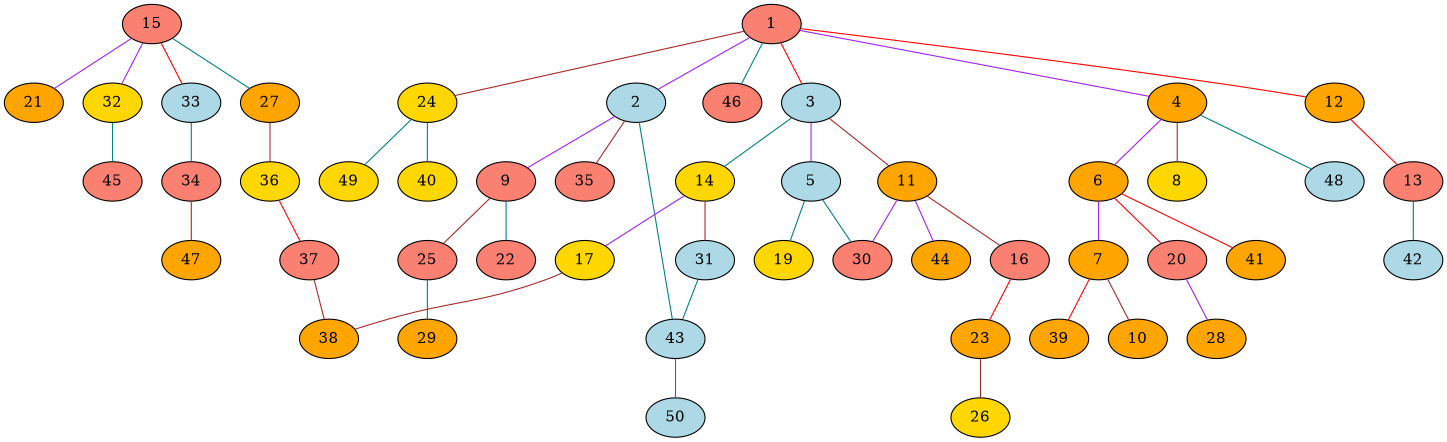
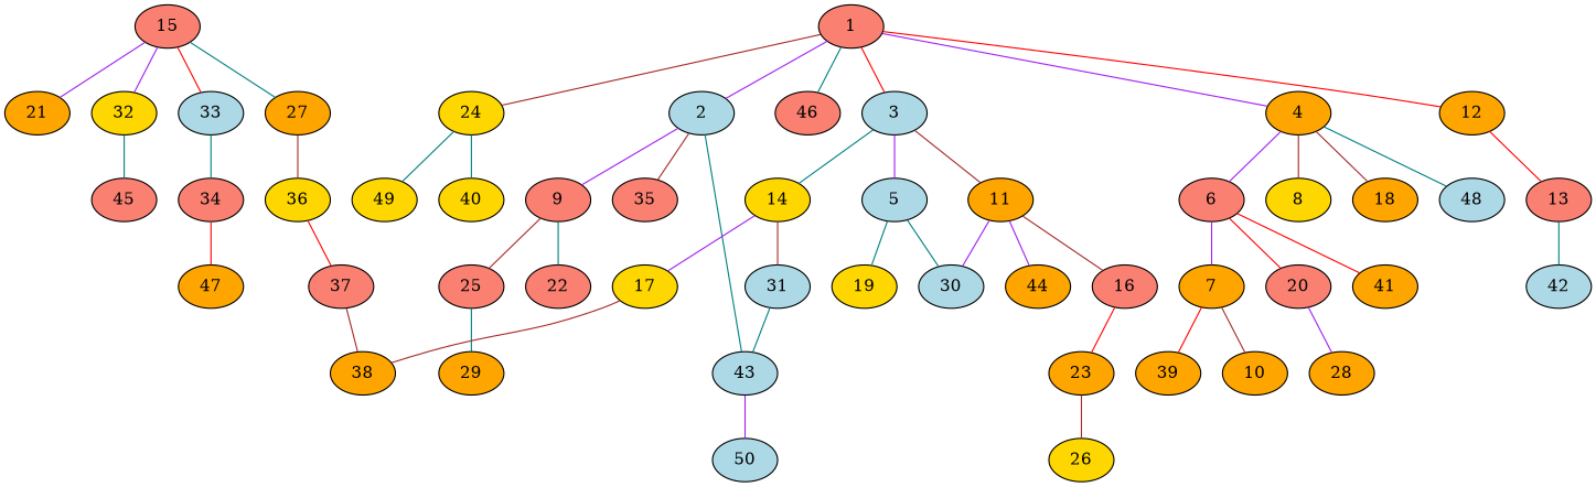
  graph {
    node [fillcolor=orange style=filled]
    edge [color=teal]
    1 [fillcolor=salmon]
    2 [fillcolor=lightblue]
    3 [fillcolor=lightblue]
    4
    12
    24 [fillcolor=gold]
    46 [fillcolor=salmon]
    9 [fillcolor=salmon]
    35 [fillcolor=salmon]
    43 [fillcolor=lightblue]
    5 [fillcolor=lightblue]
    11
    14 [fillcolor=gold]
-   6
+   6 [fillcolor=salmon]
    8 [fillcolor=gold]
+   18
    48 [fillcolor=lightblue]
    13 [fillcolor=salmon]
    40 [fillcolor=gold]
    49 [fillcolor=gold]
    22 [fillcolor=salmon]
    25 [fillcolor=salmon]
    50 [fillcolor=lightblue]
    19 [fillcolor=gold]
-   30 [fillcolor=salmon]
+   30 [fillcolor=lightblue]
    16 [fillcolor=salmon]
    44
    17 [fillcolor=gold]
    31 [fillcolor=lightblue]
    7
    20 [fillcolor=salmon]
    41
    42 [fillcolor=lightblue]
    29
    15 [fillcolor=salmon]
    21
    27
    32 [fillcolor=gold]
    33 [fillcolor=lightblue]
    23
    38
    10
    39
    28
    36 [fillcolor=gold]
    45 [fillcolor=salmon]
    34 [fillcolor=salmon]
    26 [fillcolor=gold]
    37 [fillcolor=salmon]
    47
    1 -- 2 [color=purple]
    1 -- 3 [color=red]
    1 -- 4 [color=purple]
    1 -- 12 [color=red]
    1 -- 24 [color=brown]
    1 -- 46
    2 -- 9 [color=purple]
    2 -- 35 [color=brown]
    2 -- 43
    3 -- 5 [color=purple]
    3 -- 11 [color=brown]
    3 -- 14
    4 -- 6 [color=purple]
    4 -- 8 [color=brown]
+   4 -- 18 [color=brown]
    4 -- 48
    12 -- 13 [color=red]
    24 -- 40
    24 -- 49
    9 -- 22
    9 -- 25 [color=brown]
    43 -- 50 [color=purple]
    5 -- 19
    5 -- 30
    11 -- 30 [color=purple]
    11 -- 16 [color=brown]
    11 -- 44 [color=purple]
    14 -- 17 [color=purple]
    14 -- 31 [color=brown]
    6 -- 7 [color=purple]
    6 -- 20 [color=red]
    6 -- 41 [color=red]
    13 -- 42
    25 -- 29
    16 -- 23 [color=red]
    17 -- 38 [color=brown]
    31 -- 43
    7 -- 10 [color=brown]
    7 -- 39 [color=red]
    20 -- 28 [color=purple]
    15 -- 21 [color=purple]
    15 -- 27
    15 -- 32 [color=purple]
    15 -- 33 [color=red]
    27 -- 36 [color=brown]
    32 -- 45
    33 -- 34
    23 -- 26 [color=brown]
    36 -- 37 [color=red]
    34 -- 47 [color=red]
    37 -- 38 [color=brown]
  }
